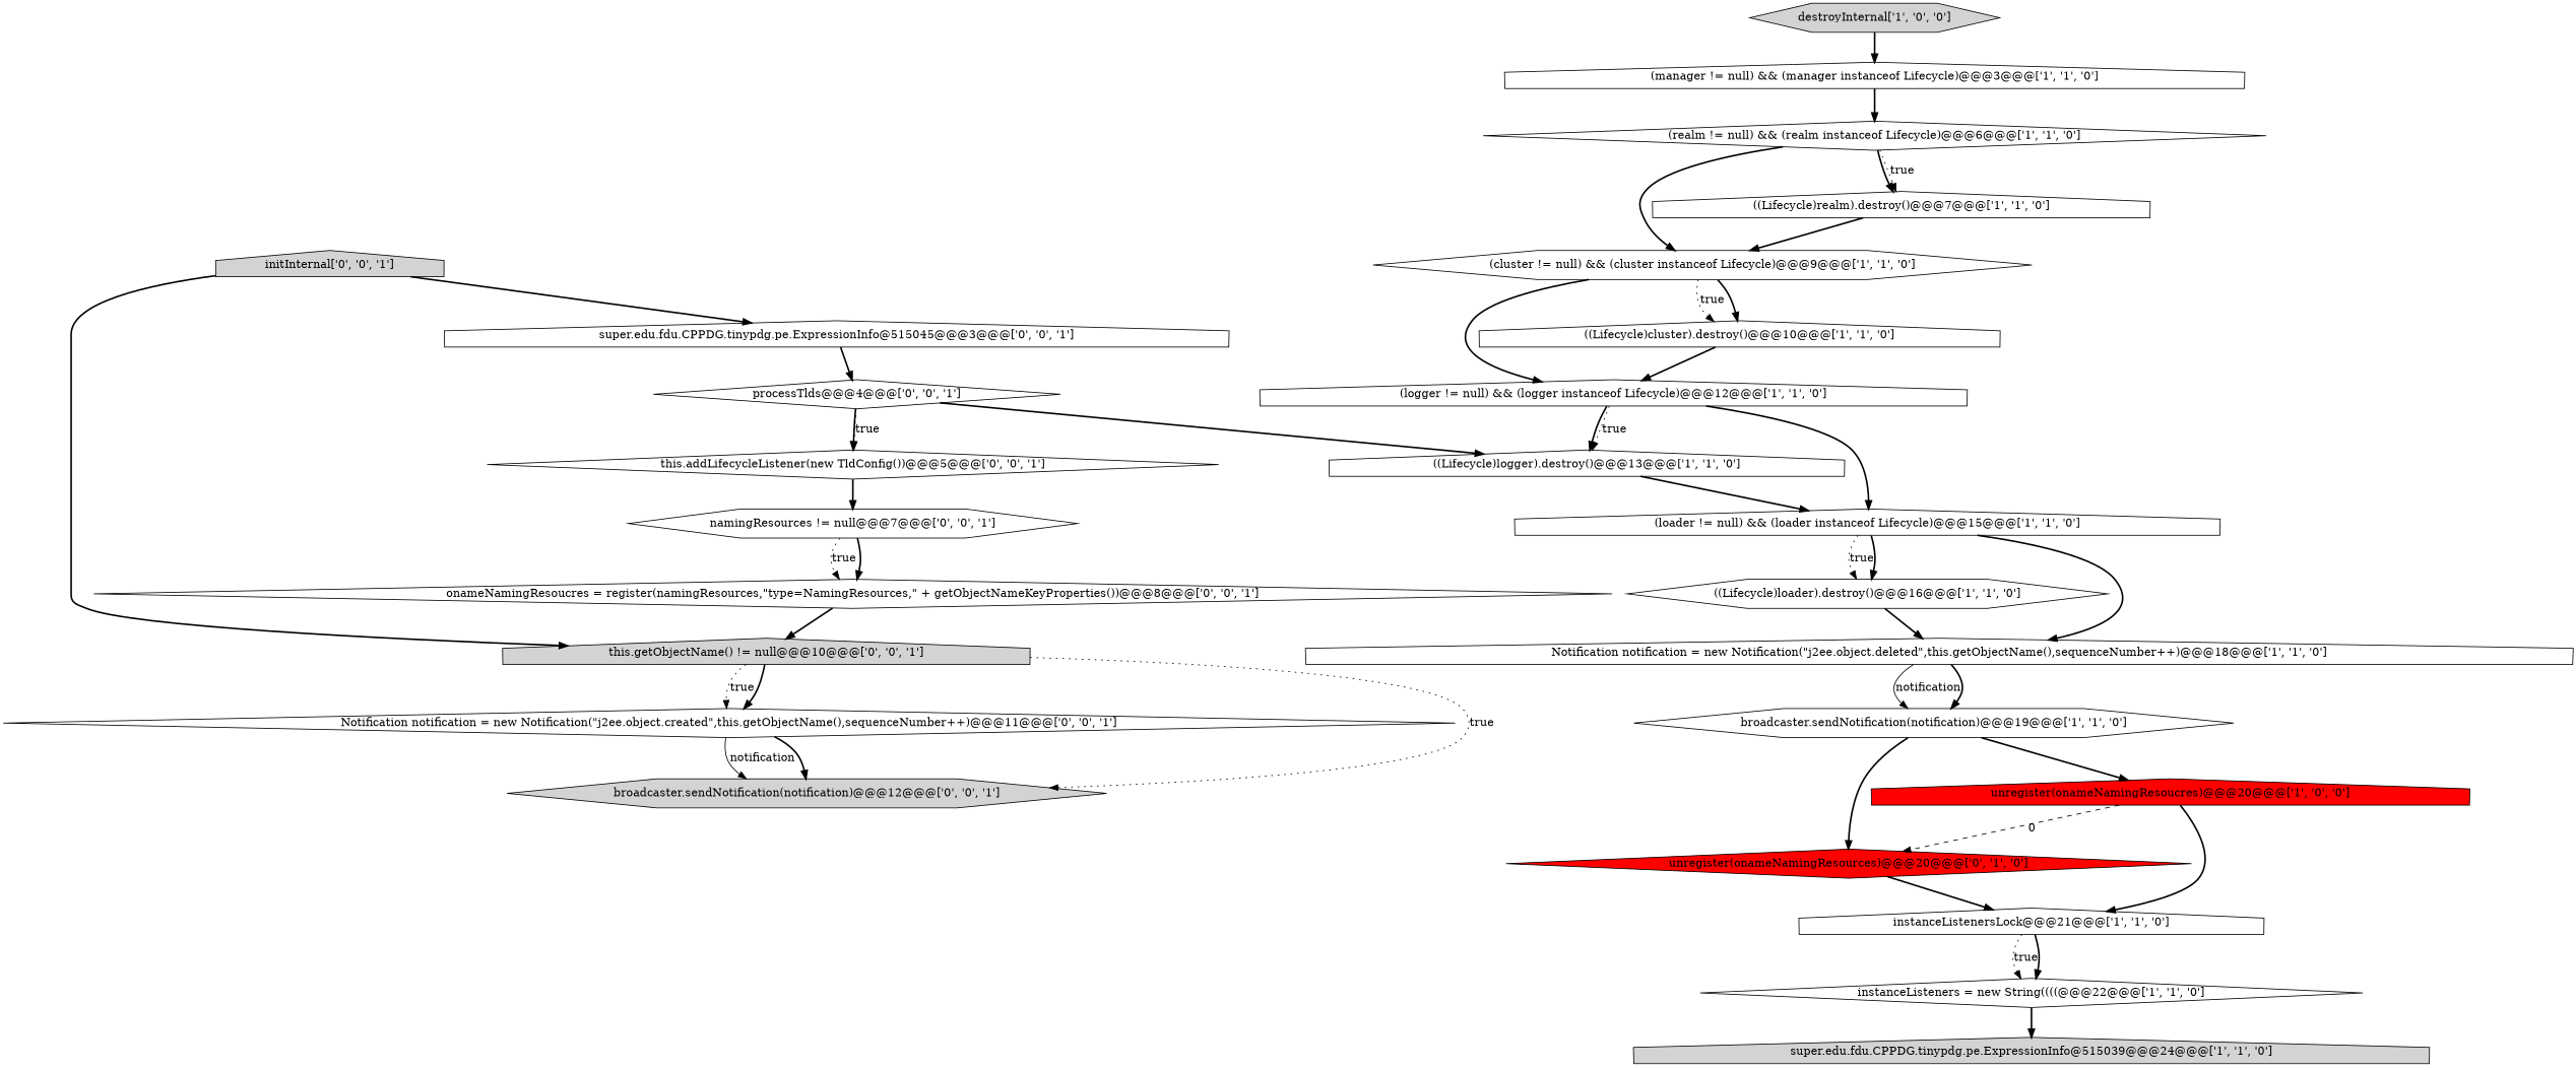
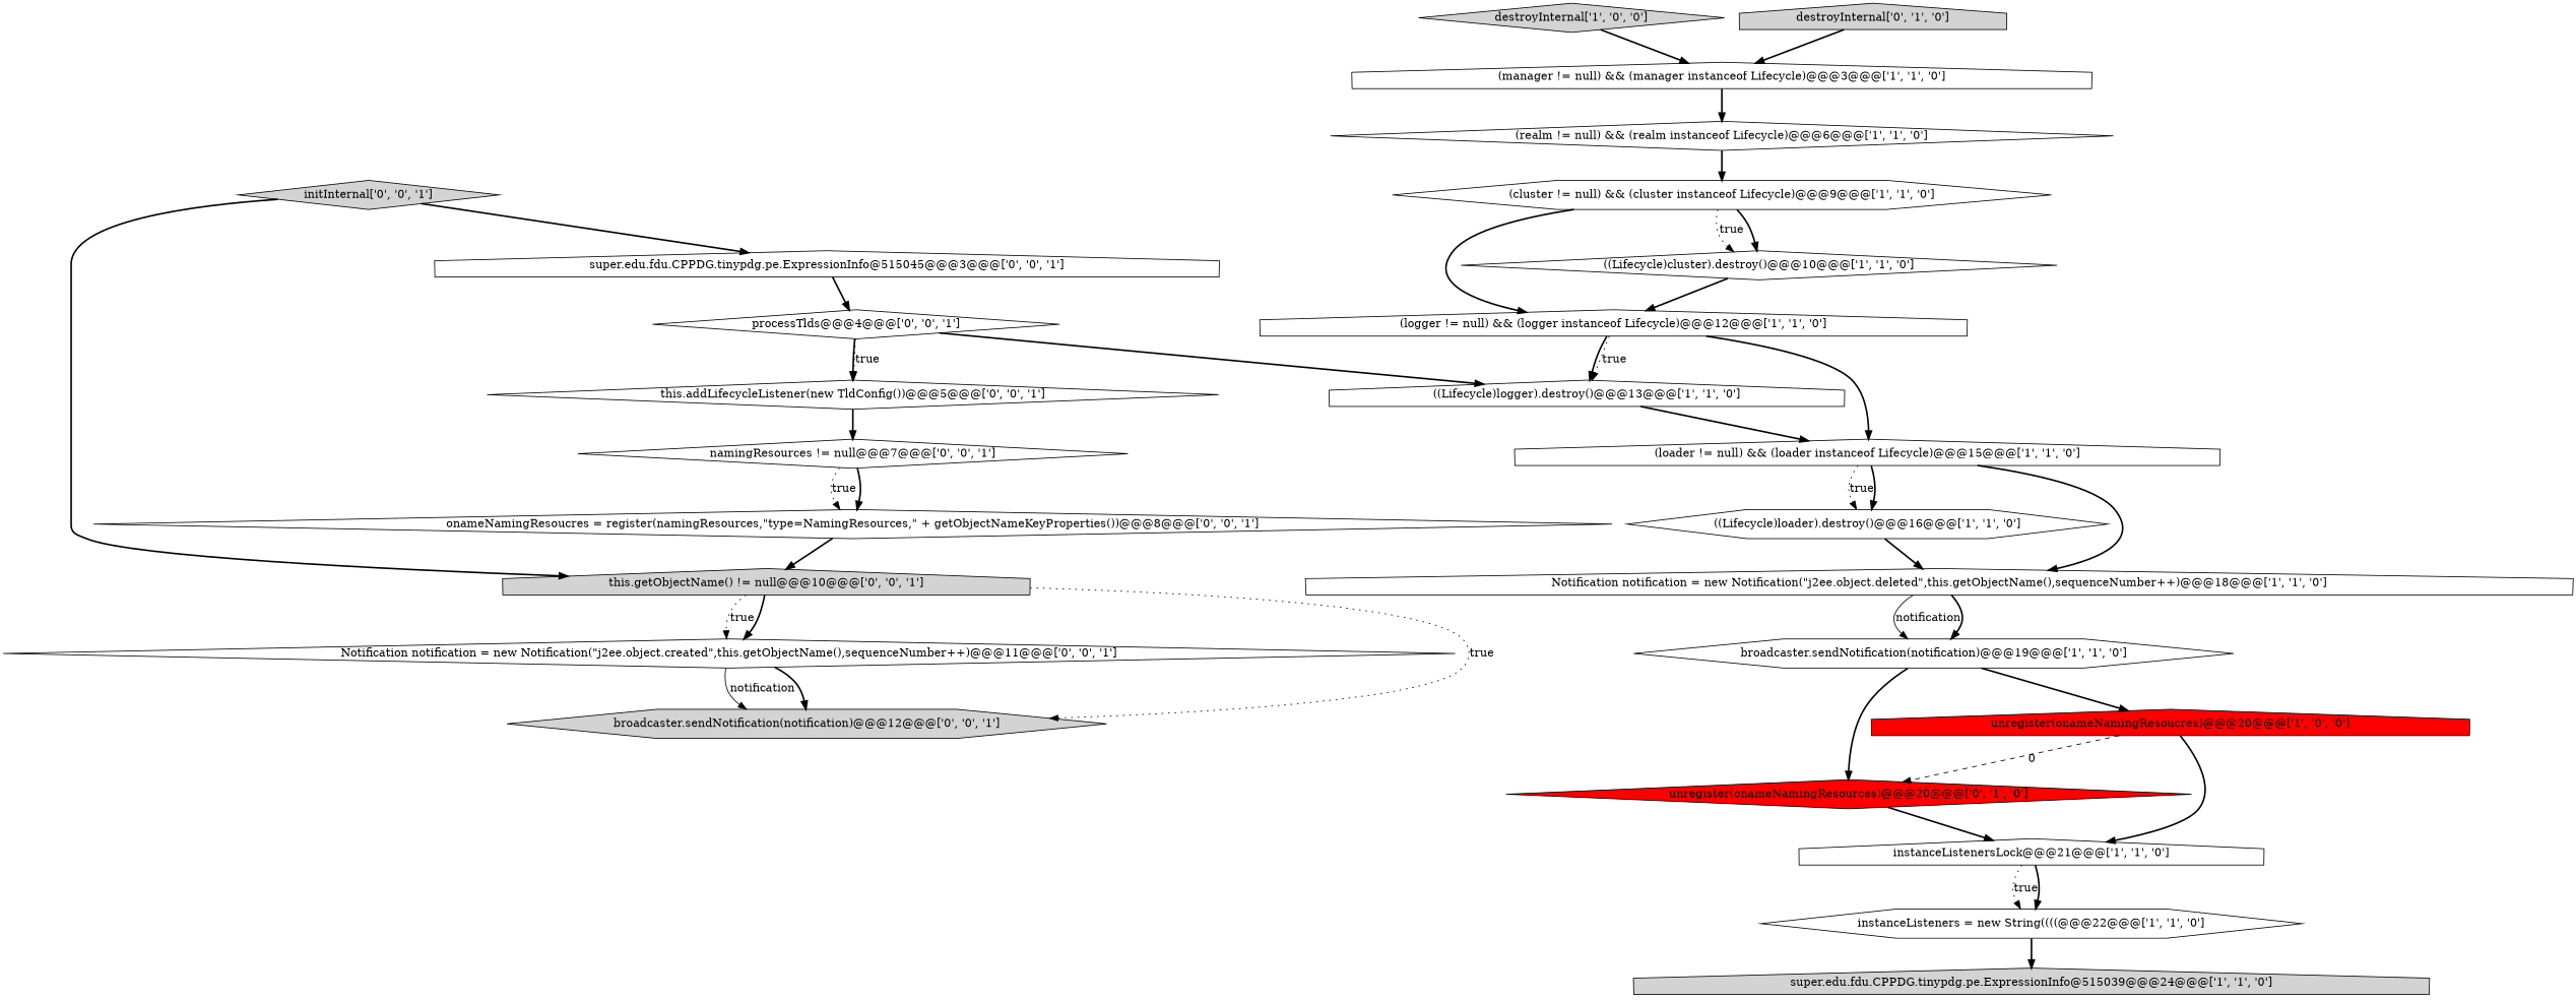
  digraph {
    node [fillcolor=white shape=house style=filled]
    edge [style=bold]
    n1 [label="(manager != null) && (manager instanceof Lifecycle)@@@3@@@['1', '1', '0']"]
    n2 [label="(realm != null) && (realm instanceof Lifecycle)@@@6@@@['1', '1', '0']" shape=diamond]
    n3 [label="(cluster != null) && (cluster instanceof Lifecycle)@@@9@@@['1', '1', '0']" shape=hexagon]
-   n4 [label="((Lifecycle)realm).destroy()@@@7@@@['1', '1', '0']"]
    n5 [fillcolor=red label="unregister(onameNamingResources)@@@20@@@['0', '1', '0']" shape=diamond]
    n6 [label="instanceListenersLock@@@21@@@['1', '1', '0']"]
-   n7 [label="instanceListeners = new String((((@@@22@@@['1', '1', '0']" shape=diamond]
+   n7 [label="instanceListeners = new String((((@@@22@@@['1', '1', '0']" shape=hexagon]
    n8 [fillcolor=lightgray label="super.edu.fdu.CPPDG.tinypdg.pe.ExpressionInfo@515039@@@24@@@['1', '1', '0']"]
    n9 [label="broadcaster.sendNotification(notification)@@@19@@@['1', '1', '0']" shape=hexagon]
    n10 [fillcolor=red label="unregister(onameNamingResoucres)@@@20@@@['1', '0', '0']"]
-   n11 [fillcolor=lightgray label="initInternal['0', '0', '1']"]
+   n11 [fillcolor=lightgray label="initInternal['0', '0', '1']" shape=diamond]
    n12 [label="super.edu.fdu.CPPDG.tinypdg.pe.ExpressionInfo@515045@@@3@@@['0', '0', '1']"]
    n13 [fillcolor=lightgray label="this.getObjectName() != null@@@10@@@['0', '0', '1']"]
    n14 [label="processTlds@@@4@@@['0', '0', '1']" shape=diamond]
    n15 [label="((Lifecycle)loader).destroy()@@@16@@@['1', '1', '0']" shape=hexagon]
    n16 [label="Notification notification = new Notification(\"j2ee.object.deleted\",this.getObjectName(),sequenceNumber++)@@@18@@@['1', '1', '0']"]
-   n17 [label="((Lifecycle)cluster).destroy()@@@10@@@['1', '1', '0']"]
+   n17 [label="((Lifecycle)cluster).destroy()@@@10@@@['1', '1', '0']" shape=diamond]
    n18 [label="(logger != null) && (logger instanceof Lifecycle)@@@12@@@['1', '1', '0']"]
    n19 [label="(loader != null) && (loader instanceof Lifecycle)@@@15@@@['1', '1', '0']"]
    n20 [label="((Lifecycle)logger).destroy()@@@13@@@['1', '1', '0']"]
    n21 [fillcolor=lightgray label="broadcaster.sendNotification(notification)@@@12@@@['0', '0', '1']" shape=hexagon]
    n22 [label="this.addLifecycleListener(new TldConfig())@@@5@@@['0', '0', '1']" shape=diamond]
-   n23 [label="namingResources != null@@@7@@@['0', '0', '1']" shape=hexagon]
+   n23 [label="namingResources != null@@@7@@@['0', '0', '1']" shape=diamond]
    n24 [label="onameNamingResoucres = register(namingResources,\"type=NamingResources,\" + getObjectNameKeyProperties())@@@8@@@['0', '0', '1']" shape=diamond]
    n25 [label="Notification notification = new Notification(\"j2ee.object.created\",this.getObjectName(),sequenceNumber++)@@@11@@@['0', '0', '1']" shape=diamond]
-   n26 [fillcolor=lightgray label="destroyInternal['1', '0', '0']" shape=hexagon]
+   n26 [fillcolor=lightgray label="destroyInternal['1', '0', '0']" shape=diamond]
+   n27 [fillcolor=lightgray label="destroyInternal['0', '1', '0']"]
    n1 -> n2
    n2 -> n3
-   n2 -> n4 [label=true style=dotted]
-   n2 -> n4
    n3 -> n17
    n3 -> n17 [label=true style=dotted]
    n3 -> n18
-   n4 -> n3
    n5 -> n6
    n6 -> n7 [label=true style=dotted]
    n6 -> n7
    n7 -> n8
    n9 -> n5
    n9 -> n10
    n10 -> n5 [label=0 style=dashed]
    n10 -> n6
    n11 -> n12
    n11 -> n13
    n12 -> n14
    n13 -> n21 [label=true style=dotted]
    n13 -> n25 [label=true style=dotted]
    n13 -> n25
    n14 -> n20
    n14 -> n22
    n14 -> n22 [label=true style=dotted]
    n15 -> n16
    n16 -> n9 [label=notification style=solid]
    n16 -> n9
    n17 -> n18
    n18 -> n19
    n18 -> n20 [label=true style=dotted]
    n18 -> n20
    n19 -> n15 [label=true style=dotted]
    n19 -> n15
    n19 -> n16
    n20 -> n19
    n22 -> n23
    n23 -> n24
    n23 -> n24 [label=true style=dotted]
    n24 -> n13
    n25 -> n21 [label=notification style=solid]
    n25 -> n21
    n26 -> n1
+   n27 -> n1
  }
